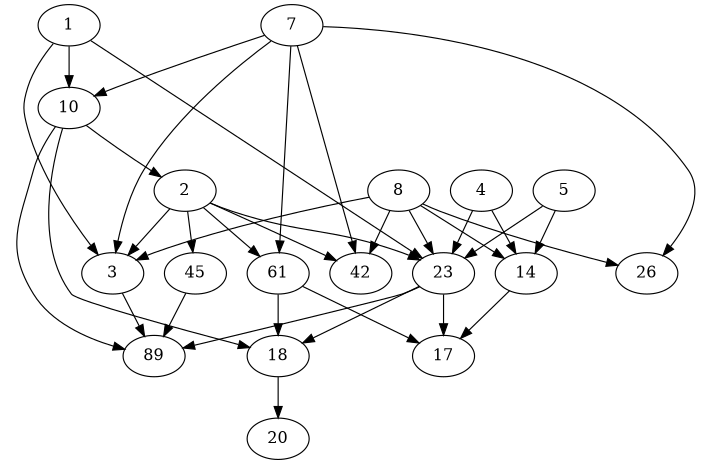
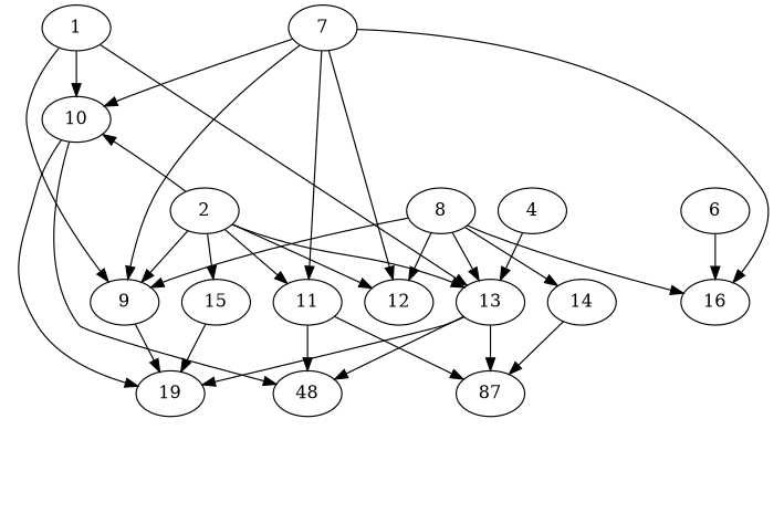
  digraph {
    node [alpha=0.09]
    1 [expect_size=8406016]
-   9 [alpha=0.03 expect_size=44226560 label=3]
+   9 [alpha=0.03 expect_size=44226560]
    10 [alpha=0.05 expect_size=39136256]
-   13 [alpha=0.14 expect_size=36362240 label=23]
-   19 [alpha=0.08 expect_size=50032640 label=89]
-   18 [alpha=0.20 expect_size=5444608]
-   17 [alpha=0.04 expect_size=23746560]
-   20 [alpha=0.17 expect_size=10040320]
+   13 [alpha=0.14 expect_size=36362240]
+   19 [alpha=0.08 expect_size=50032640]
+   18 [alpha=0.20 expect_size=5444608 label=48]
+   17 [alpha=0.04 expect_size=23746560 label=87]
    2 [alpha=0.16 expect_size=8664064]
-   11 [alpha=0.16 expect_size=24108032 label=61]
-   12 [alpha=0.00 expect_size=45708288 label=42]
-   15 [expect_size=17737728 label=45]
+   11 [alpha=0.16 expect_size=24108032]
+   12 [alpha=0.00 expect_size=45708288]
+   15 [expect_size=17737728]
    14 [alpha=0.15 expect_size=21572608]
    4 [alpha=0.18 expect_size=9497600]
-   5 [alpha=0.08 expect_size=49653760]
-   16 [alpha=0.19 expect_size=37545984 label=26]
+   6 [alpha=0.14 expect_size=14249984]
+   16 [alpha=0.19 expect_size=37545984]
    7 [alpha=0.12 expect_size=49031168]
    8 [alpha=0.19 expect_size=10630144]
    1 -> 9
    1 -> 10
    1 -> 13
    9 -> 19
    10 -> 19
    10 -> 18
    13 -> 19
    13 -> 18
    13 -> 17
-   18 -> 20
    2 -> 9
-   10 -> 2
+   2 -> 10
    2 -> 13
    2 -> 11
    2 -> 12
    2 -> 15
    11 -> 18
    11 -> 17
    15 -> 19
    14 -> 17
    4 -> 13
-   4 -> 14
-   5 -> 13
-   5 -> 14
+   6 -> 16
    7 -> 9
    7 -> 10
    7 -> 11
    7 -> 12
    7 -> 16
    8 -> 9
    8 -> 13
    8 -> 12
    8 -> 14
    8 -> 16
  }
